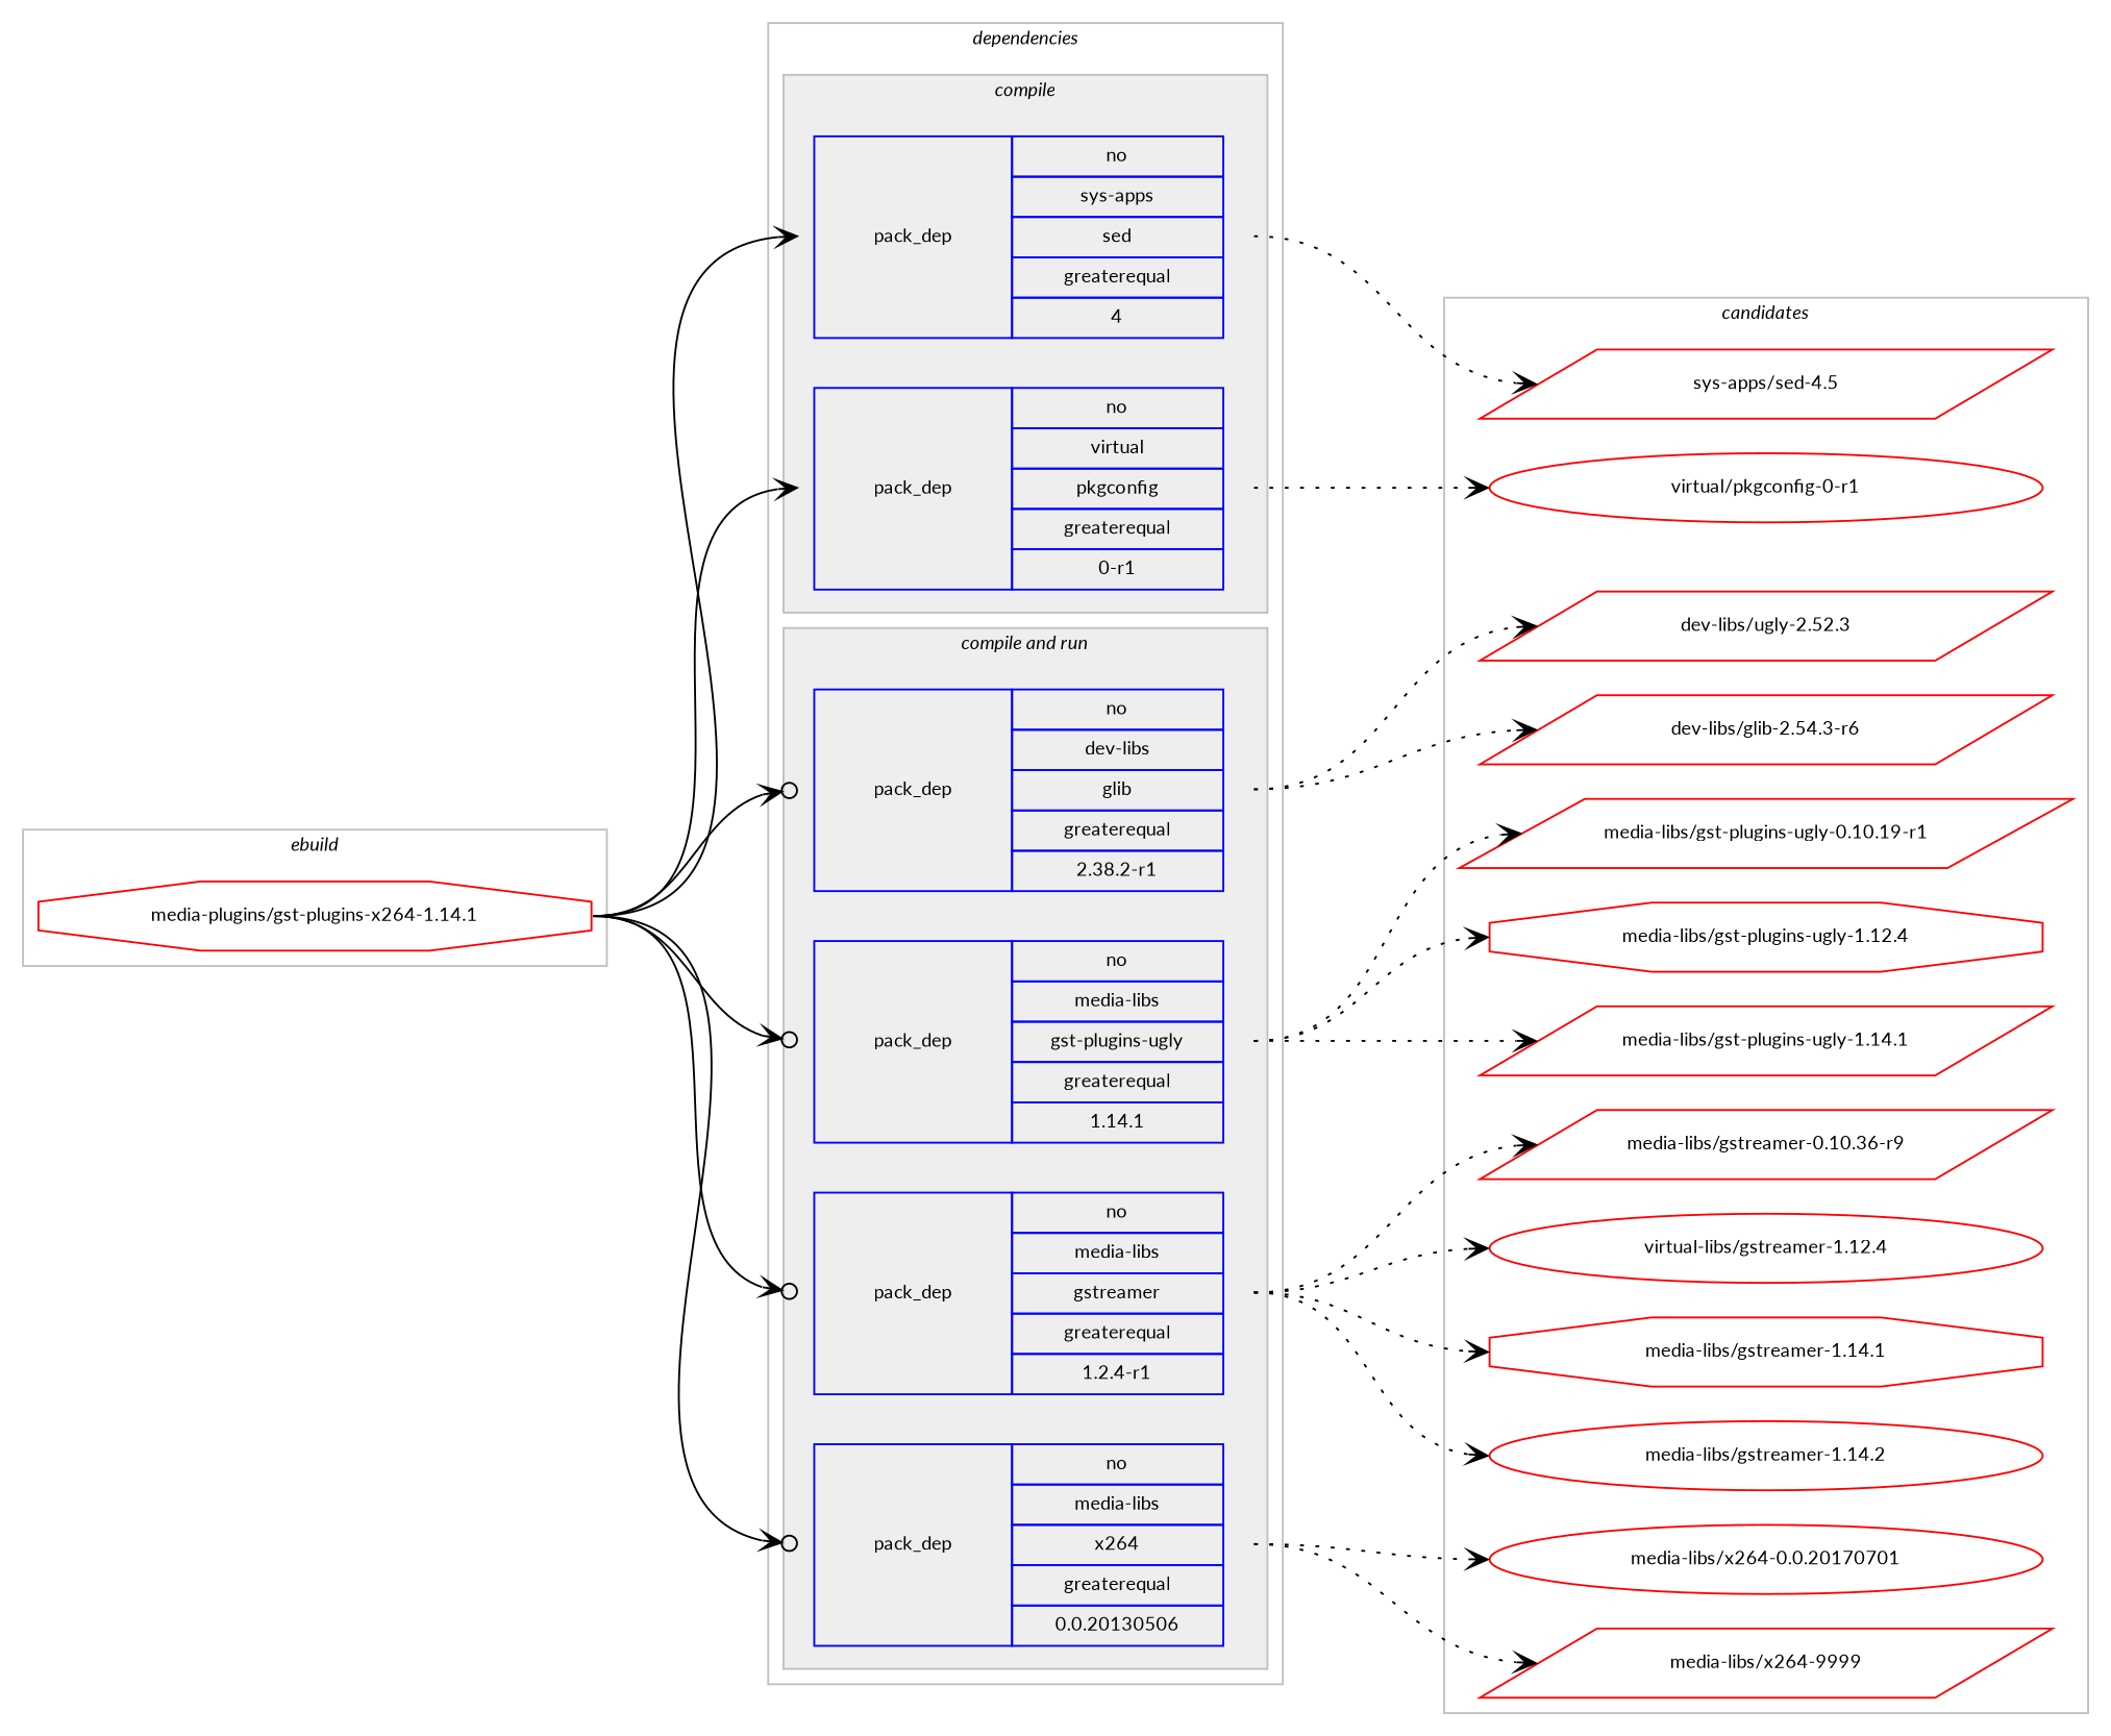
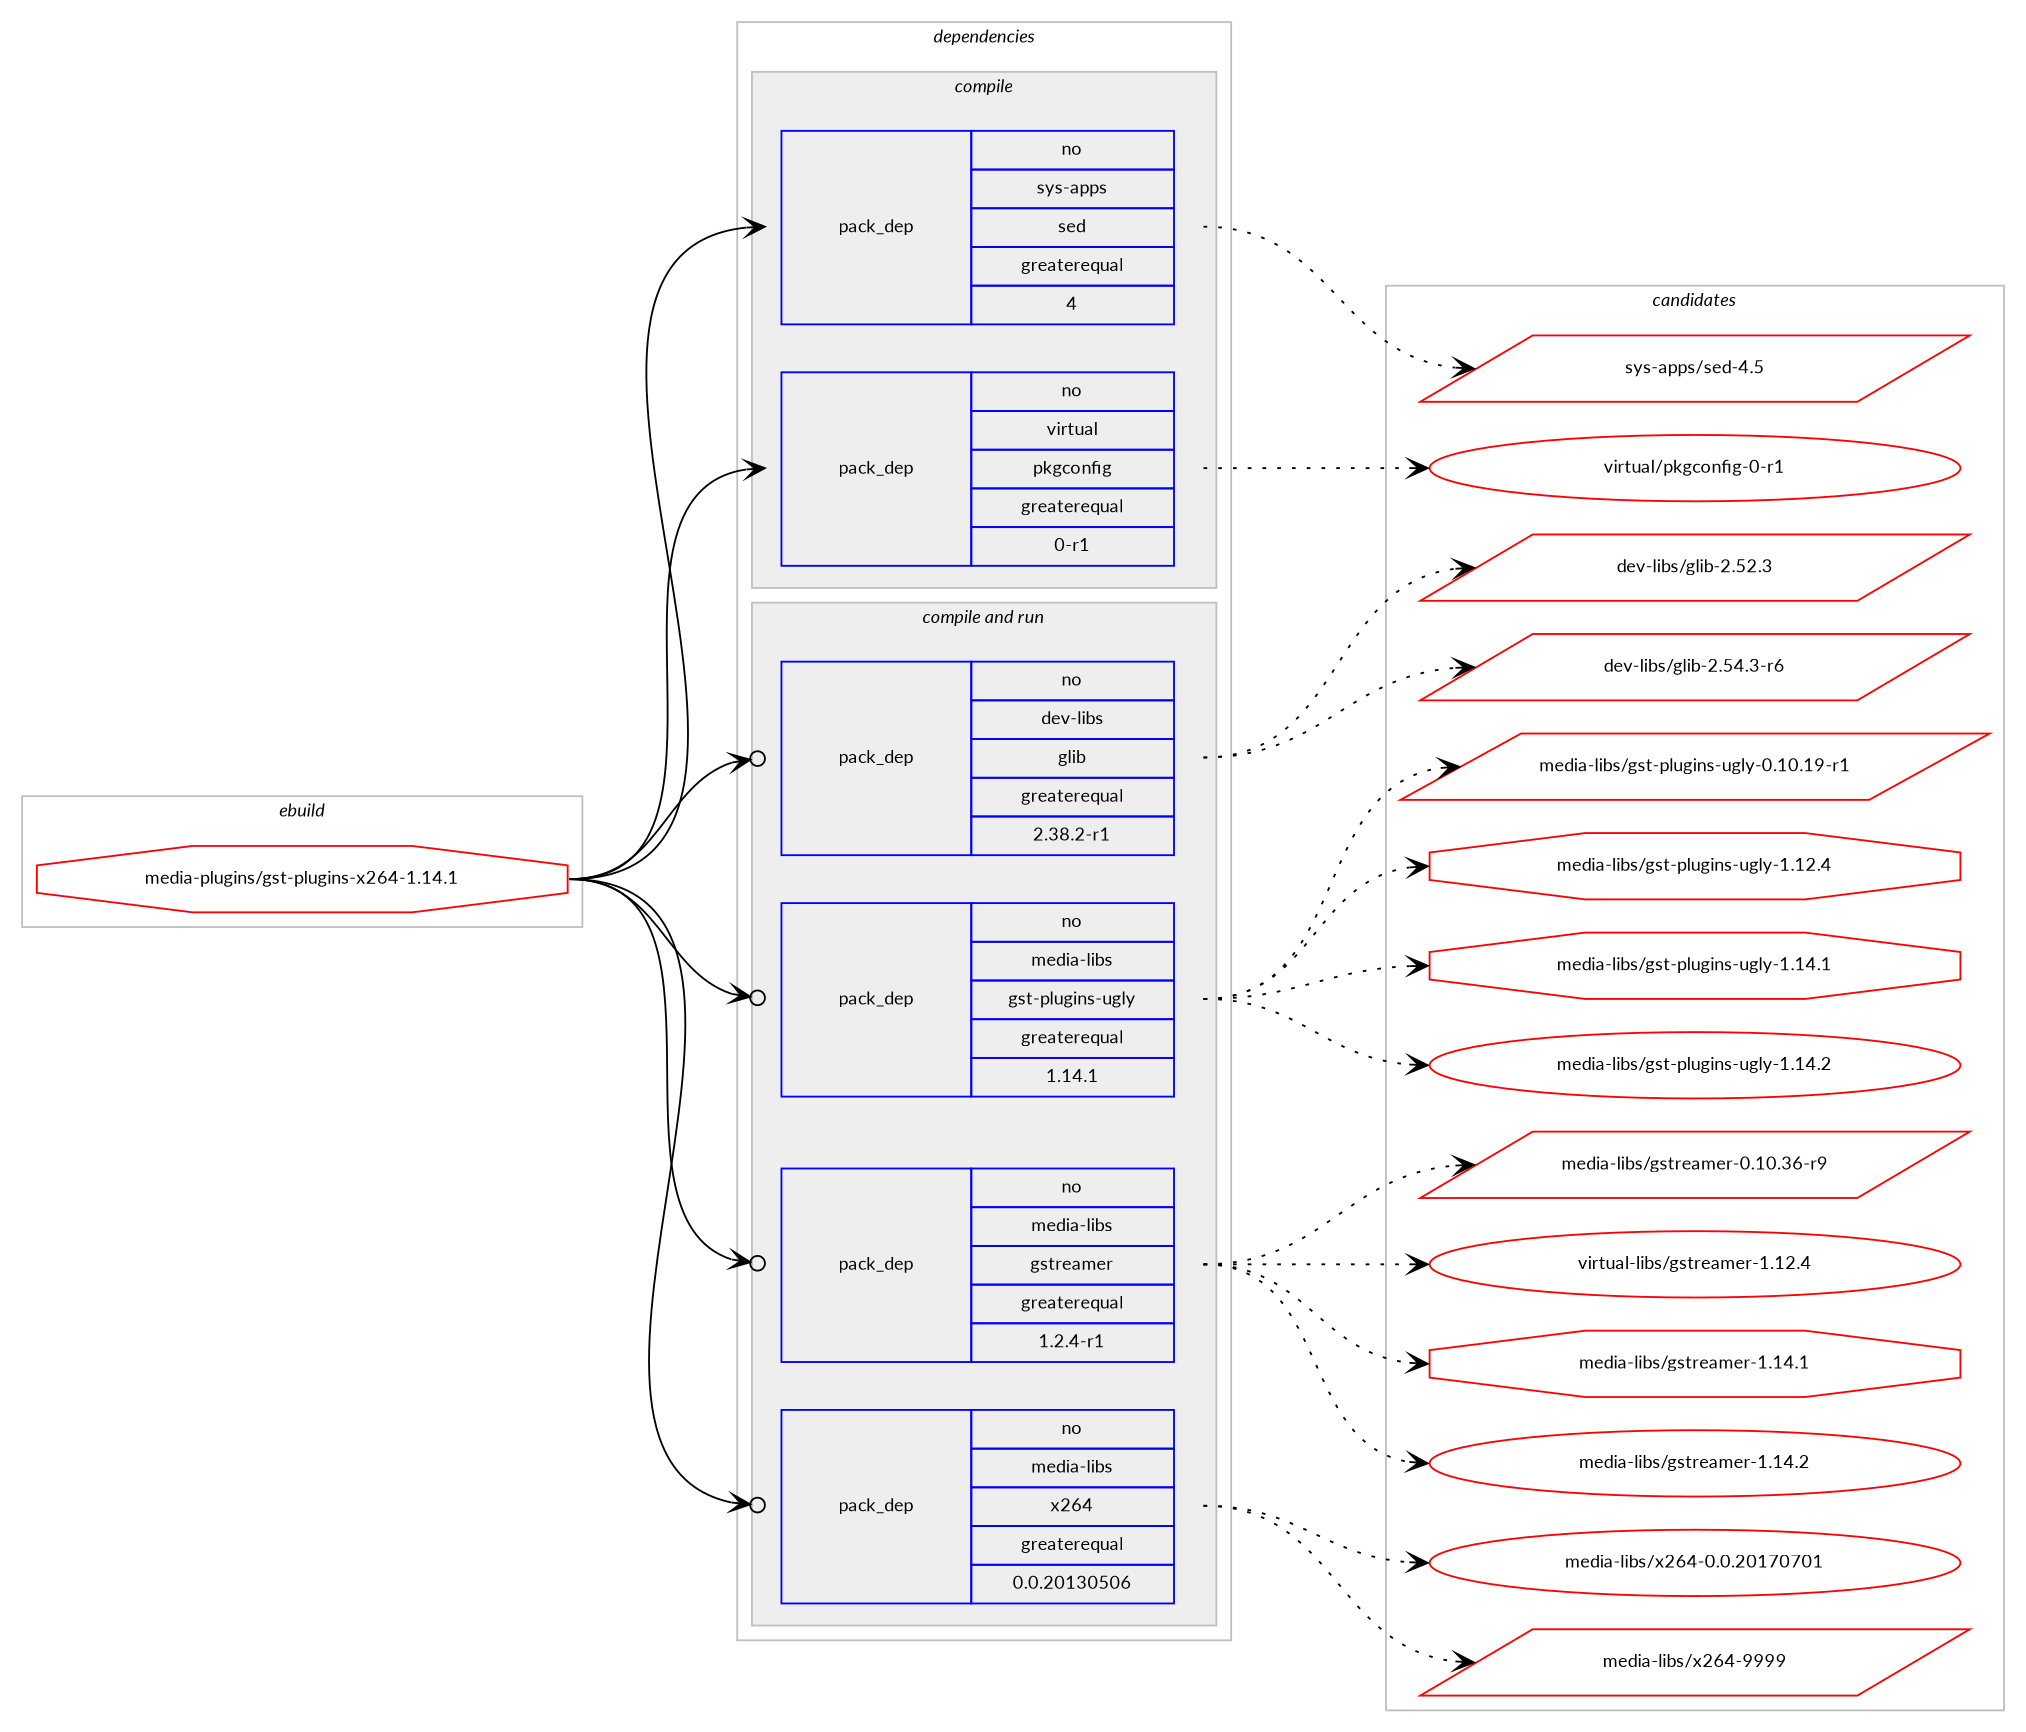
  digraph {
    compound=true
    concentrate=true
    fontname=Lato
    fontsize=10
    newrank=true
    rankdir=LR
    ranksep=1.5
    node [color=red fontname=Lato fontsize=10 shape=parallelogram]
    edge [arrowhead=vee fontname=Lato headport=w style=dotted tailport=e weight=100]
    n1 [label="media-plugins/gst-plugins-x264-1.14.1" shape=octagon width=4]
    n2 [color=blue label=<<TABLE BORDER="0" CELLBORDER="1" CELLSPACING="0" CELLPADDING="4" WIDTH="220"><TR><TD ROWSPAN="6" CELLPADDING="30">pack_dep</TD></TR><TR><TD WIDTH="110">no</TD></TR><TR><TD>sys-apps</TD></TR><TR><TD>sed</TD></TR><TR><TD>greaterequal</TD></TR><TR><TD>4</TD></TR></TABLE>> shape=none]
    n3 [color=blue label=<<TABLE BORDER="0" CELLBORDER="1" CELLSPACING="0" CELLPADDING="4" WIDTH="220"><TR><TD ROWSPAN="6" CELLPADDING="30">pack_dep</TD></TR><TR><TD WIDTH="110">no</TD></TR><TR><TD>virtual</TD></TR><TR><TD>pkgconfig</TD></TR><TR><TD>greaterequal</TD></TR><TR><TD>0-r1</TD></TR></TABLE>> shape=none]
    n4 [color=blue label=<<TABLE BORDER="0" CELLBORDER="1" CELLSPACING="0" CELLPADDING="4" WIDTH="220"><TR><TD ROWSPAN="6" CELLPADDING="30">pack_dep</TD></TR><TR><TD WIDTH="110">no</TD></TR><TR><TD>dev-libs</TD></TR><TR><TD>glib</TD></TR><TR><TD>greaterequal</TD></TR><TR><TD>2.38.2-r1</TD></TR></TABLE>> shape=none]
    n5 [color=blue label=<<TABLE BORDER="0" CELLBORDER="1" CELLSPACING="0" CELLPADDING="4" WIDTH="220"><TR><TD ROWSPAN="6" CELLPADDING="30">pack_dep</TD></TR><TR><TD WIDTH="110">no</TD></TR><TR><TD>media-libs</TD></TR><TR><TD>gst-plugins-ugly</TD></TR><TR><TD>greaterequal</TD></TR><TR><TD>1.14.1</TD></TR></TABLE>> shape=none]
    n6 [color=blue label=<<TABLE BORDER="0" CELLBORDER="1" CELLSPACING="0" CELLPADDING="4" WIDTH="220"><TR><TD ROWSPAN="6" CELLPADDING="30">pack_dep</TD></TR><TR><TD WIDTH="110">no</TD></TR><TR><TD>media-libs</TD></TR><TR><TD>gstreamer</TD></TR><TR><TD>greaterequal</TD></TR><TR><TD>1.2.4-r1</TD></TR></TABLE>> shape=none]
    n7 [color=blue label=<<TABLE BORDER="0" CELLBORDER="1" CELLSPACING="0" CELLPADDING="4" WIDTH="220"><TR><TD ROWSPAN="6" CELLPADDING="30">pack_dep</TD></TR><TR><TD WIDTH="110">no</TD></TR><TR><TD>media-libs</TD></TR><TR><TD>x264</TD></TR><TR><TD>greaterequal</TD></TR><TR><TD>0.0.20130506</TD></TR></TABLE>> shape=none]
    n8 [label="sys-apps/sed-4.5" width=4]
    n9 [label="virtual/pkgconfig-0-r1" shape=ellipse width=4]
-   n10 [label="dev-libs/ugly-2.52.3" width=4]
+   n10 [label="dev-libs/glib-2.52.3" width=4]
    n11 [label="dev-libs/glib-2.54.3-r6" width=4]
    n12 [label="media-libs/gst-plugins-ugly-0.10.19-r1" width=4]
    n13 [label="media-libs/gst-plugins-ugly-1.12.4" shape=octagon width=4]
-   n14 [label="media-libs/gst-plugins-ugly-1.14.1" width=4]
+   n14 [label="media-libs/gst-plugins-ugly-1.14.1" shape=octagon width=4]
+   n15 [label="media-libs/gst-plugins-ugly-1.14.2" shape=ellipse width=4]
    n16 [label="media-libs/gstreamer-0.10.36-r9" width=4]
    n17 [label="virtual-libs/gstreamer-1.12.4" shape=ellipse width=4]
    n18 [label="media-libs/gstreamer-1.14.1" shape=octagon width=4]
    n19 [label="media-libs/gstreamer-1.14.2" shape=ellipse width=4]
    n20 [label="media-libs/x264-0.0.20170701" shape=ellipse width=4]
    n21 [label="media-libs/x264-9999" width=4]
    subgraph cluster_1 {
      color=gray
      label=<<i>ebuild</i>>
      rank=same
      n1
    }
    subgraph cluster_2 {
      color=gray
      label=<<i>dependencies</i>>
      subgraph cluster_3 {
        color=gray
        fillcolor="#eeeeee"
        label=<<i>compile</i>>
        style=filled
        subgraph sub_4 {
          color=gray
          fillcolor="#eeeeee"
          label=<<i>compile</i>>
          style=filled
          n2
        }
        subgraph sub_5 {
          color=gray
          fillcolor="#eeeeee"
          label=<<i>compile</i>>
          style=filled
          n3
        }
      }
      subgraph cluster_6 {
        color=gray
        fillcolor="#eeeeee"
        label=<<i>compile and run</i>>
        style=filled
        subgraph sub_7 {
          color=gray
          fillcolor="#eeeeee"
          label=<<i>compile and run</i>>
          style=filled
          n4
        }
        subgraph sub_8 {
          color=gray
          fillcolor="#eeeeee"
          label=<<i>compile and run</i>>
          style=filled
          n5
        }
        subgraph sub_9 {
          color=gray
          fillcolor="#eeeeee"
          label=<<i>compile and run</i>>
          style=filled
          n6
        }
        subgraph sub_10 {
          color=gray
          fillcolor="#eeeeee"
          label=<<i>compile and run</i>>
          style=filled
          n7
        }
      }
      subgraph cluster_11 {
        color=gray
        fillcolor="#eeeeee"
        label=<<i>run</i>>
        style=filled
      }
    }
    subgraph cluster_12 {
      color=gray
      label=<<i>candidates</i>>
      rank=same
      subgraph sub_13 {
        color=black
        label=<<i>candidates</i>>
        nodesep=1
        rank=same
        n8
      }
      subgraph sub_14 {
        color=black
        label=<<i>candidates</i>>
        nodesep=1
        rank=same
        n9
      }
      subgraph sub_15 {
        color=black
        label=<<i>candidates</i>>
        nodesep=1
        rank=same
        n10
        n11
      }
      subgraph sub_16 {
        color=black
        label=<<i>candidates</i>>
        nodesep=1
        rank=same
        n12
        n13
        n14
+       n15
      }
      subgraph sub_17 {
        color=black
        label=<<i>candidates</i>>
        nodesep=1
        rank=same
        n16
        n17
        n18
        n19
      }
      subgraph sub_18 {
        color=black
        label=<<i>candidates</i>>
        nodesep=1
        rank=same
        n20
        n21
      }
    }
    n1 -> n2 [style=solid weight=20]
    n1 -> n3 [style=solid weight=20]
    n1 -> n4 [arrowhead=odotvee style=solid weight=20]
    n1 -> n5 [arrowhead=odotvee style=solid weight=20]
    n1 -> n6 [arrowhead=odotvee style=solid weight=20]
    n1 -> n7 [arrowhead=odotvee style=solid weight=20]
    n2 -> n8
    n3 -> n9
    n4 -> n10
    n4 -> n11
    n5 -> n12
    n5 -> n13
    n5 -> n14
+   n5 -> n15
    n6 -> n16
    n6 -> n17
    n6 -> n18
    n6 -> n19
    n7 -> n20
    n7 -> n21
  }
